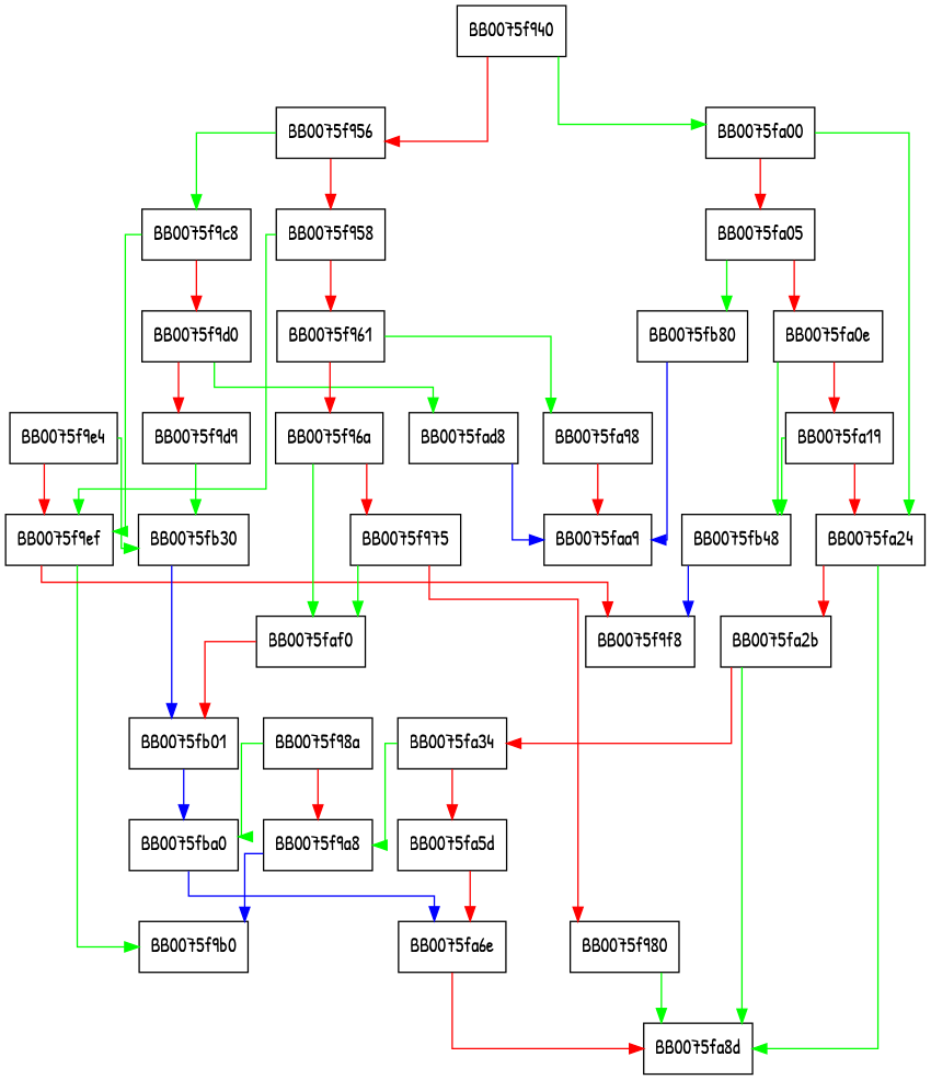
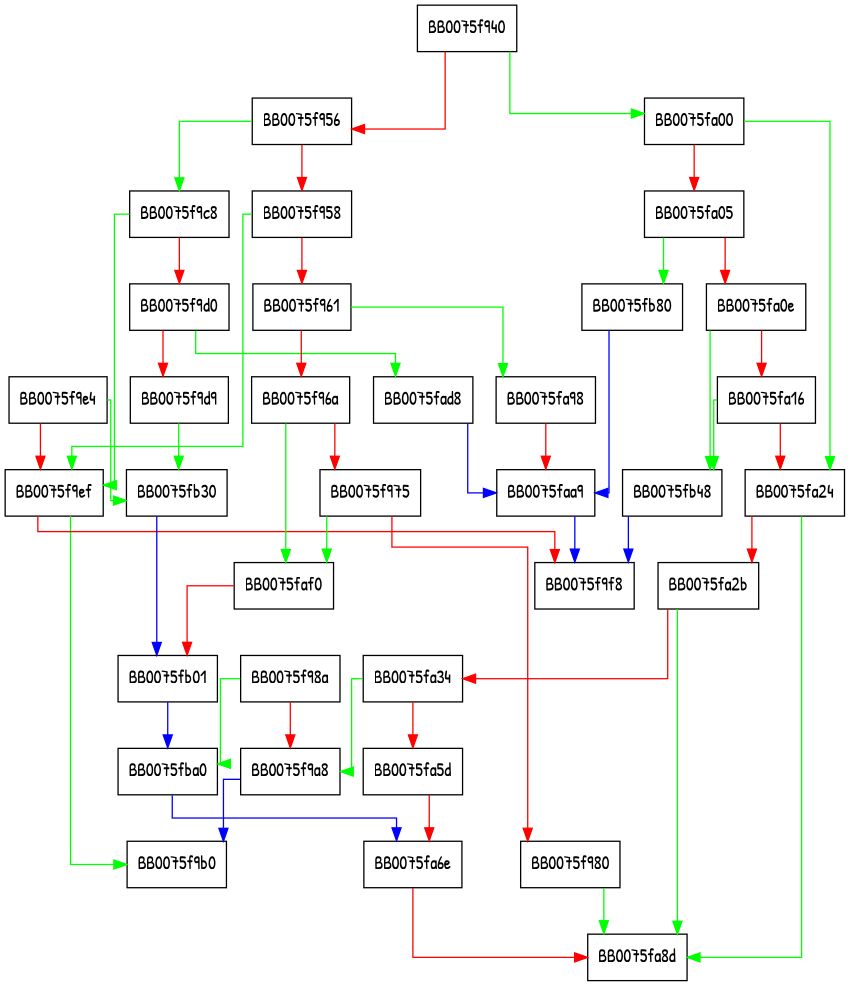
  digraph {
    fontname="Patrick Hand"
    splines=ortho
    node [fontname="Patrick Hand" shape=box]
    edge [color=red fontname="Patrick Hand"]
    BB0075f940
    BB0075fa00
    BB0075f956
    BB0075fa24
    BB0075fa05
    BB0075f9c8
    BB0075f958
    BB0075fa8d
    BB0075fa2b
    BB0075fb80
    BB0075fa0e
    BB0075f9ef
    BB0075f9d0
    BB0075f961
    BB0075f9b0
    BB0075f9f8
    BB0075fad8
    BB0075f9d9
    BB0075fa98
    BB0075f96a
    BB0075faa9
    BB0075faf0
    BB0075f975
    BB0075fb01
    BB0075f980
    BB0075fba0
    BB0075f98a
    BB0075f9a8
    BB0075fa6e
    BB0075fb30
    BB0075f9e4
    BB0075fa34
    BB0075fb48
-   BB0075fa19
+   BB0075fa19 [label=BB0075fa16]
    BB0075fa5d
    BB0075f940 -> BB0075fa00 [color=green]
    BB0075f940 -> BB0075f956
    BB0075fa00 -> BB0075fa24 [color=green]
    BB0075fa00 -> BB0075fa05
    BB0075f956 -> BB0075f9c8 [color=green]
    BB0075f956 -> BB0075f958
    BB0075fa24 -> BB0075fa8d [color=green]
    BB0075fa24 -> BB0075fa2b
    BB0075fa05 -> BB0075fb80 [color=green]
    BB0075fa05 -> BB0075fa0e
    BB0075f9c8 -> BB0075f9ef [color=green]
    BB0075f9c8 -> BB0075f9d0
    BB0075f958 -> BB0075f9ef [color=green]
    BB0075f958 -> BB0075f961
    BB0075fa2b -> BB0075fa8d [color=green]
    BB0075fa2b -> BB0075fa34
    BB0075fb80 -> BB0075faa9 [color=blue]
    BB0075fa0e -> BB0075fb48 [color=green]
    BB0075fa0e -> BB0075fa19
    BB0075f9ef -> BB0075f9b0 [color=green]
    BB0075f9ef -> BB0075f9f8
    BB0075f9d0 -> BB0075fad8 [color=green]
    BB0075f9d0 -> BB0075f9d9
    BB0075f961 -> BB0075fa98 [color=green]
    BB0075f961 -> BB0075f96a
    BB0075fad8 -> BB0075faa9 [color=blue]
    BB0075f9d9 -> BB0075fb30 [color=green]
    BB0075fa98 -> BB0075faa9
    BB0075f96a -> BB0075faf0 [color=green]
    BB0075f96a -> BB0075f975
+   BB0075faa9 -> BB0075f9f8 [color=blue]
    BB0075faf0 -> BB0075fb01
    BB0075f975 -> BB0075faf0 [color=green]
    BB0075f975 -> BB0075f980
    BB0075fb01 -> BB0075fba0 [color=blue]
    BB0075f980 -> BB0075fa8d [color=green]
    BB0075fba0 -> BB0075fa6e [color=blue]
    BB0075f98a -> BB0075fba0 [color=green]
    BB0075f98a -> BB0075f9a8
    BB0075f9a8 -> BB0075f9b0 [color=blue]
    BB0075fa6e -> BB0075fa8d
    BB0075fb30 -> BB0075fb01 [color=blue]
    BB0075f9e4 -> BB0075f9ef
    BB0075f9e4 -> BB0075fb30 [color=green]
    BB0075fa34 -> BB0075f9a8 [color=green]
    BB0075fa34 -> BB0075fa5d
    BB0075fb48 -> BB0075f9f8 [color=blue]
    BB0075fa19 -> BB0075fa24
    BB0075fa19 -> BB0075fb48 [color=green]
    BB0075fa5d -> BB0075fa6e
  }
